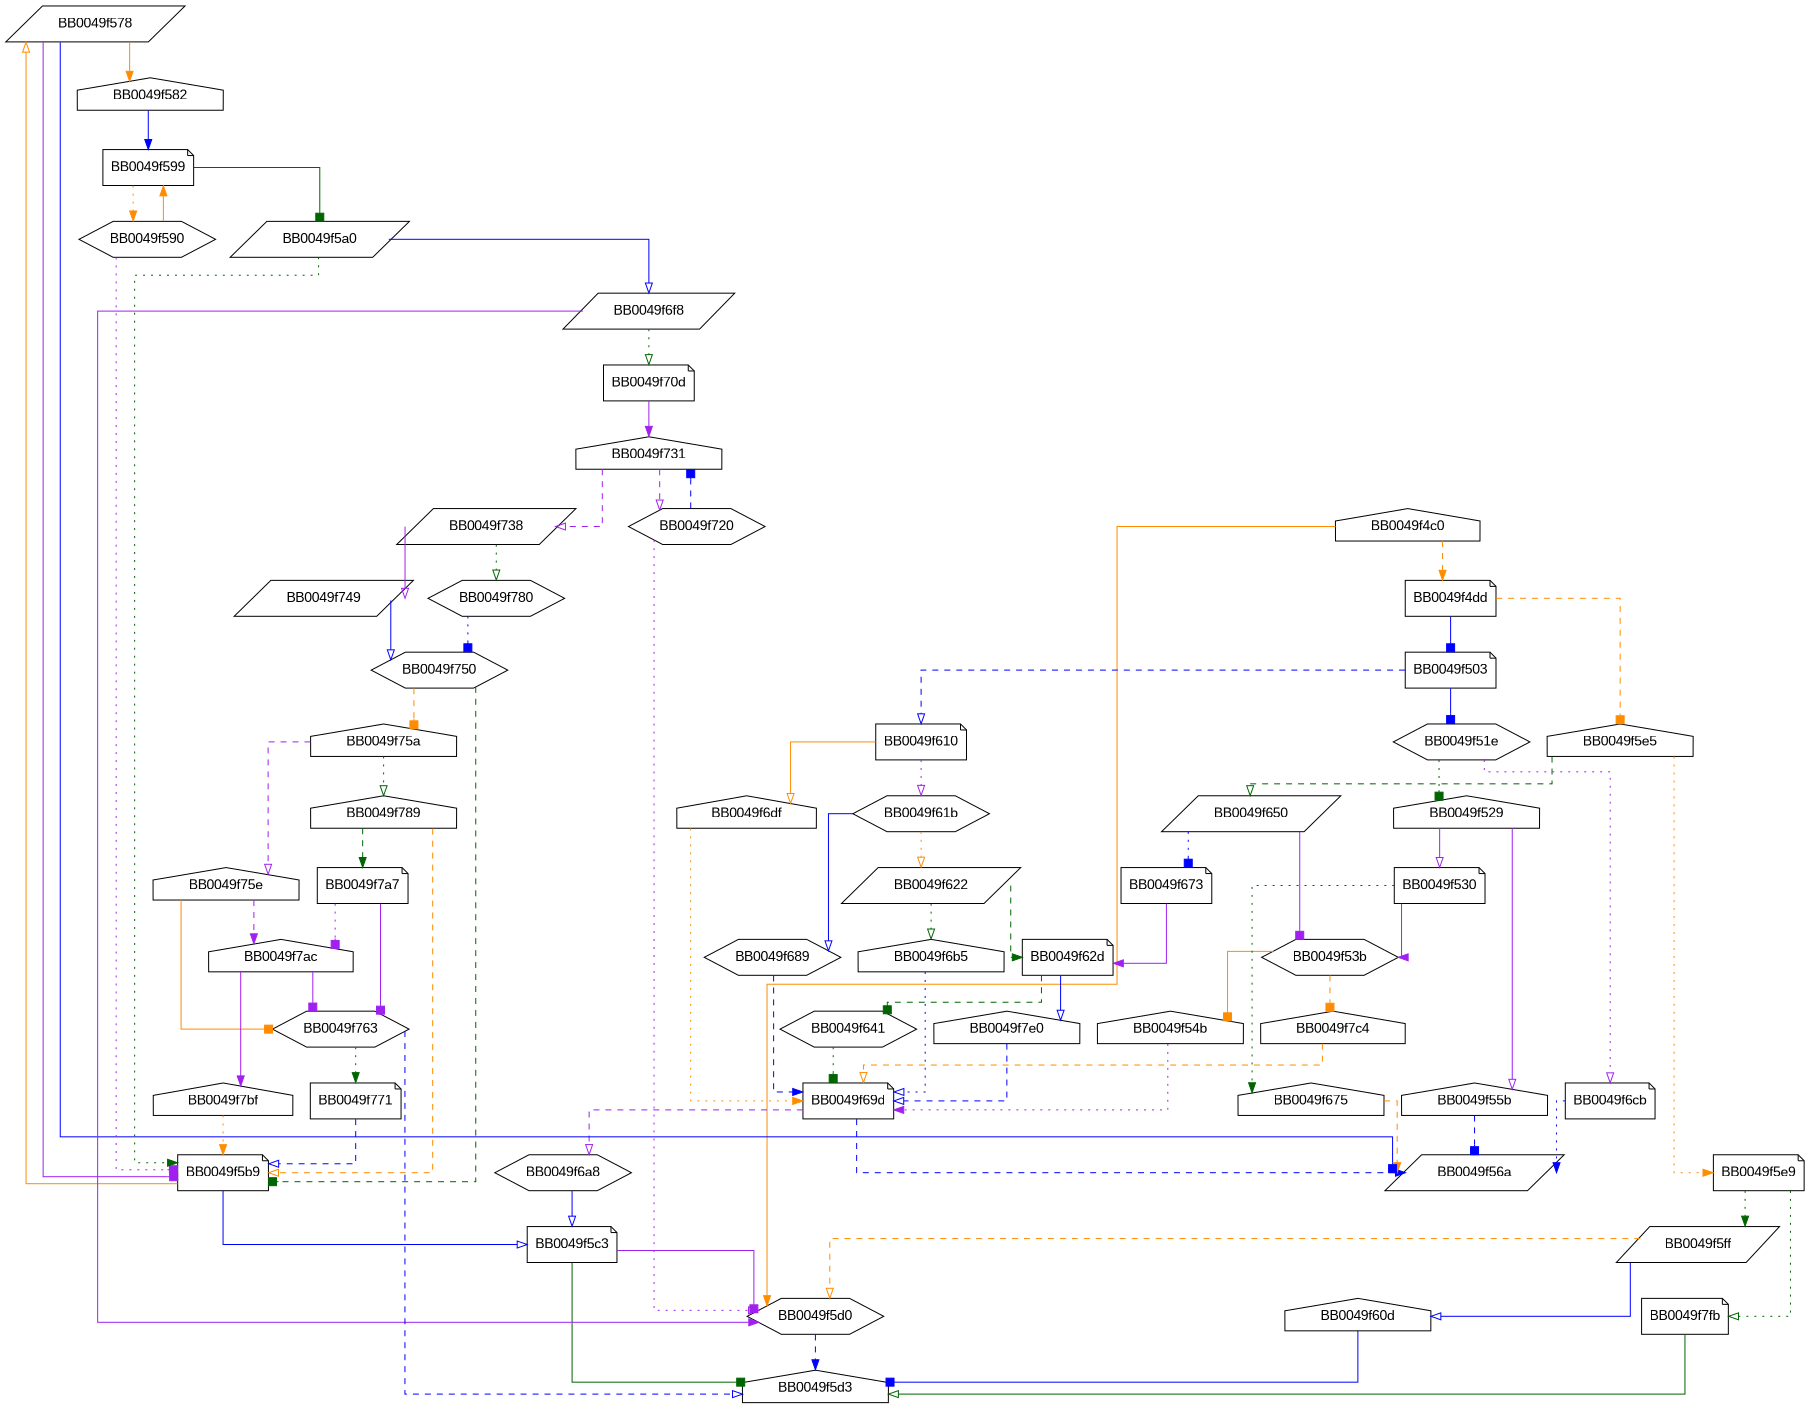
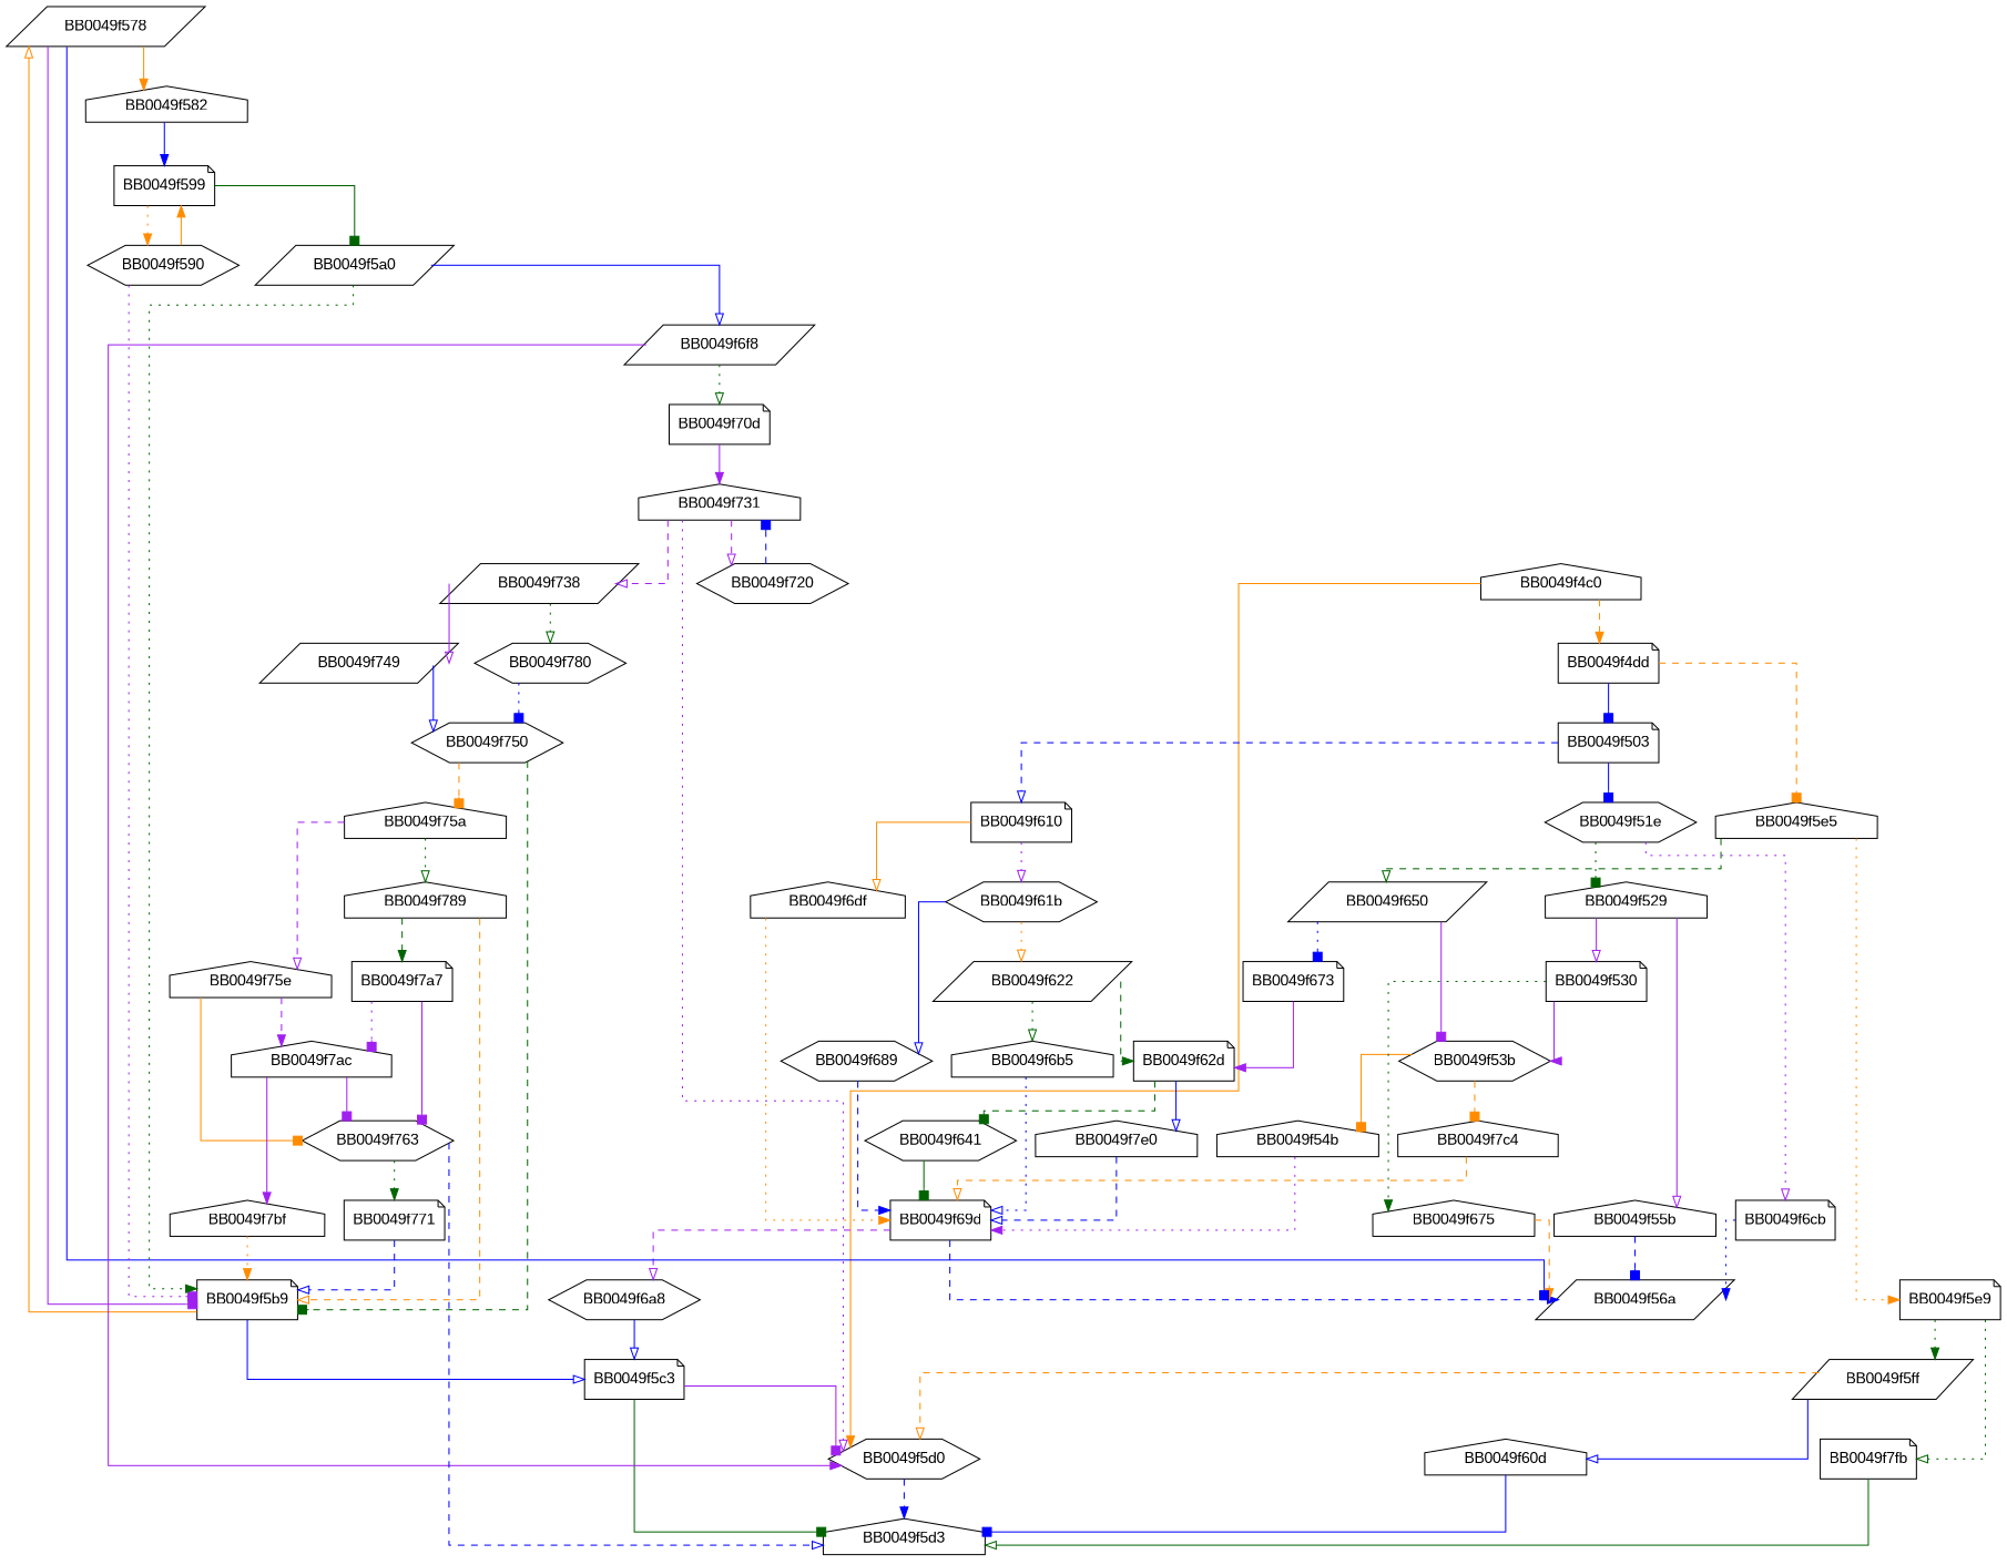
  digraph {
    fontname="Liberation Sans"
    splines=ortho
    node [fontname="Liberation Sans" shape=house]
    edge [arrowhead=onormal color=blue fontname="Liberation Sans" style=solid]
    BB0049f5d0 [shape=hexagon]
    BB0049f4c0
    BB0049f4dd [shape=note]
    BB0049f5d3
    BB0049f5e5
    BB0049f503 [shape=note]
    BB0049f650 [shape=parallelogram]
    BB0049f5e9 [shape=note]
    BB0049f610 [shape=note]
    BB0049f51e [shape=hexagon]
    BB0049f53b [shape=hexagon]
    BB0049f673 [shape=note]
    BB0049f7fb [shape=note]
    BB0049f5ff [shape=parallelogram]
    BB0049f6df
    BB0049f61b [shape=hexagon]
    BB0049f6cb [shape=note]
    BB0049f529
    BB0049f69d [shape=note]
    BB0049f689 [shape=hexagon]
    BB0049f622 [shape=parallelogram]
    BB0049f56a [shape=parallelogram]
    BB0049f55b
    BB0049f530 [shape=note]
    BB0049f675
    BB0049f7c4
    BB0049f54b
    BB0049f6a8 [shape=hexagon]
    BB0049f5c3 [shape=note]
    BB0049f578 [shape=parallelogram]
    BB0049f5b9 [shape=note]
    BB0049f582
    BB0049f599 [shape=note]
    BB0049f590 [shape=hexagon]
    BB0049f5a0 [shape=parallelogram]
    BB0049f6f8 [shape=parallelogram]
    BB0049f70d [shape=note]
    BB0049f731
    BB0049f62d [shape=note]
    BB0049f60d
    BB0049f6b5
    BB0049f7e0
    BB0049f641 [shape=hexagon]
    BB0049f720 [shape=hexagon]
    BB0049f738 [shape=parallelogram]
    BB0049f780 [shape=hexagon]
    BB0049f749 [shape=parallelogram]
    BB0049f750 [shape=hexagon]
    BB0049f75a
    BB0049f789
    BB0049f75e
    BB0049f7a7 [shape=note]
    BB0049f7ac
    BB0049f763 [shape=hexagon]
    BB0049f7bf
    BB0049f771 [shape=note]
    BB0049f5d0 -> BB0049f5d3 [arrowhead=normal style=dashed]
    BB0049f4c0 -> BB0049f5d0 [arrowhead=normal color=darkorange]
    BB0049f4c0 -> BB0049f4dd [arrowhead=normal color=darkorange style=dashed]
    BB0049f4dd -> BB0049f5e5 [arrowhead=box color=darkorange style=dashed]
    BB0049f4dd -> BB0049f503 [arrowhead=box]
    BB0049f5e5 -> BB0049f650 [color=darkgreen style=dashed]
    BB0049f5e5 -> BB0049f5e9 [arrowhead=normal color=darkorange style=dotted]
    BB0049f503 -> BB0049f610 [style=dashed]
    BB0049f503 -> BB0049f51e [arrowhead=box]
    BB0049f650 -> BB0049f53b [arrowhead=box color=purple]
    BB0049f650 -> BB0049f673 [arrowhead=box style=dotted]
    BB0049f5e9 -> BB0049f7fb [color=darkgreen style=dotted]
    BB0049f5e9 -> BB0049f5ff [arrowhead=normal color=darkgreen style=dotted]
    BB0049f610 -> BB0049f6df [color=darkorange]
    BB0049f610 -> BB0049f61b [color=purple style=dotted]
    BB0049f51e -> BB0049f6cb [color=purple style=dotted]
    BB0049f51e -> BB0049f529 [arrowhead=box color=darkgreen style=dotted]
    BB0049f53b -> BB0049f7c4 [arrowhead=box color=darkorange style=dashed]
    BB0049f53b -> BB0049f54b [arrowhead=box color=darkorange]
    BB0049f673 -> BB0049f62d [arrowhead=normal color=purple]
    BB0049f7fb -> BB0049f5d3 [color=darkgreen]
    BB0049f5ff -> BB0049f5d0 [color=darkorange style=dashed]
    BB0049f5ff -> BB0049f60d
    BB0049f6df -> BB0049f69d [arrowhead=normal color=darkorange style=dotted]
    BB0049f61b -> BB0049f689
    BB0049f61b -> BB0049f622 [color=darkorange style=dotted]
    BB0049f6cb -> BB0049f56a [arrowhead=normal style=dotted]
    BB0049f529 -> BB0049f55b [color=purple]
    BB0049f529 -> BB0049f530 [color=purple]
    BB0049f69d -> BB0049f56a [arrowhead=normal style=dashed]
    BB0049f69d -> BB0049f6a8 [color=purple style=dashed]
    BB0049f689 -> BB0049f69d [arrowhead=normal style=dashed]
    BB0049f622 -> BB0049f62d [arrowhead=normal color=darkgreen style=dashed]
    BB0049f622 -> BB0049f6b5 [color=darkgreen style=dotted]
    BB0049f55b -> BB0049f56a [arrowhead=box style=dashed]
    BB0049f530 -> BB0049f53b [arrowhead=normal color=purple]
    BB0049f530 -> BB0049f675 [arrowhead=normal color=darkgreen style=dotted]
    BB0049f675 -> BB0049f56a [arrowhead=normal color=darkorange style=dashed]
    BB0049f7c4 -> BB0049f69d [color=darkorange style=dashed]
    BB0049f54b -> BB0049f69d [arrowhead=normal color=purple style=dotted]
    BB0049f6a8 -> BB0049f5c3
    BB0049f5c3 -> BB0049f5d0 [arrowhead=box color=purple]
    BB0049f5c3 -> BB0049f5d3 [arrowhead=box color=darkgreen]
    BB0049f578 -> BB0049f56a [arrowhead=box]
    BB0049f578 -> BB0049f5b9 [arrowhead=box color=purple]
    BB0049f578 -> BB0049f582 [arrowhead=normal color=darkorange]
    BB0049f5b9 -> BB0049f5c3
    BB0049f5b9 -> BB0049f578 [color=darkorange]
    BB0049f582 -> BB0049f599 [arrowhead=normal]
    BB0049f599 -> BB0049f590 [arrowhead=normal color=darkorange style=dotted]
    BB0049f599 -> BB0049f5a0 [arrowhead=box color=darkgreen]
    BB0049f590 -> BB0049f5b9 [arrowhead=box color=purple style=dotted]
    BB0049f590 -> BB0049f599 [arrowhead=normal color=darkorange]
    BB0049f5a0 -> BB0049f5b9 [arrowhead=normal color=darkgreen style=dotted]
    BB0049f5a0 -> BB0049f6f8
    BB0049f6f8 -> BB0049f5d0 [arrowhead=normal color=purple]
    BB0049f6f8 -> BB0049f70d [color=darkgreen style=dotted]
    BB0049f70d -> BB0049f731 [arrowhead=normal color=purple]
    BB0049f731 -> BB0049f720 [color=purple style=dashed]
    BB0049f731 -> BB0049f738 [color=purple style=dashed]
    BB0049f62d -> BB0049f7e0
    BB0049f62d -> BB0049f641 [arrowhead=box color=darkgreen style=dashed]
    BB0049f60d -> BB0049f5d3 [arrowhead=box]
    BB0049f6b5 -> BB0049f69d [style=dotted]
    BB0049f7e0 -> BB0049f69d [style=dashed]
-   BB0049f641 -> BB0049f69d [arrowhead=box color=darkgreen style=dotted]
-   BB0049f720 -> BB0049f5d0 [color=purple style=dotted]
+   BB0049f641 -> BB0049f69d [arrowhead=box color=darkgreen]
+   BB0049f731 -> BB0049f5d0 [color=purple style=dotted]
    BB0049f720 -> BB0049f731 [arrowhead=box style=dashed]
    BB0049f738 -> BB0049f780 [color=darkgreen style=dotted]
    BB0049f738 -> BB0049f749 [color=purple]
    BB0049f780 -> BB0049f750 [arrowhead=box style=dotted]
    BB0049f749 -> BB0049f750
    BB0049f750 -> BB0049f5b9 [arrowhead=box color=darkgreen style=dashed]
    BB0049f750 -> BB0049f75a [arrowhead=box color=darkorange style=dashed]
    BB0049f75a -> BB0049f789 [color=darkgreen style=dotted]
    BB0049f75a -> BB0049f75e [color=purple style=dashed]
    BB0049f789 -> BB0049f5b9 [color=darkorange style=dashed]
    BB0049f789 -> BB0049f7a7 [arrowhead=normal color=darkgreen style=dashed]
    BB0049f75e -> BB0049f7ac [arrowhead=normal color=purple style=dashed]
    BB0049f75e -> BB0049f763 [arrowhead=box color=darkorange]
    BB0049f7a7 -> BB0049f7ac [arrowhead=box color=purple style=dotted]
    BB0049f7a7 -> BB0049f763 [arrowhead=box color=purple]
    BB0049f7ac -> BB0049f763 [arrowhead=box color=purple]
    BB0049f7ac -> BB0049f7bf [arrowhead=normal color=purple]
    BB0049f763 -> BB0049f5d3 [style=dashed]
    BB0049f763 -> BB0049f771 [arrowhead=normal color=darkgreen style=dotted]
    BB0049f7bf -> BB0049f5b9 [arrowhead=normal color=darkorange style=dotted]
    BB0049f771 -> BB0049f5b9 [style=dashed]
  }
